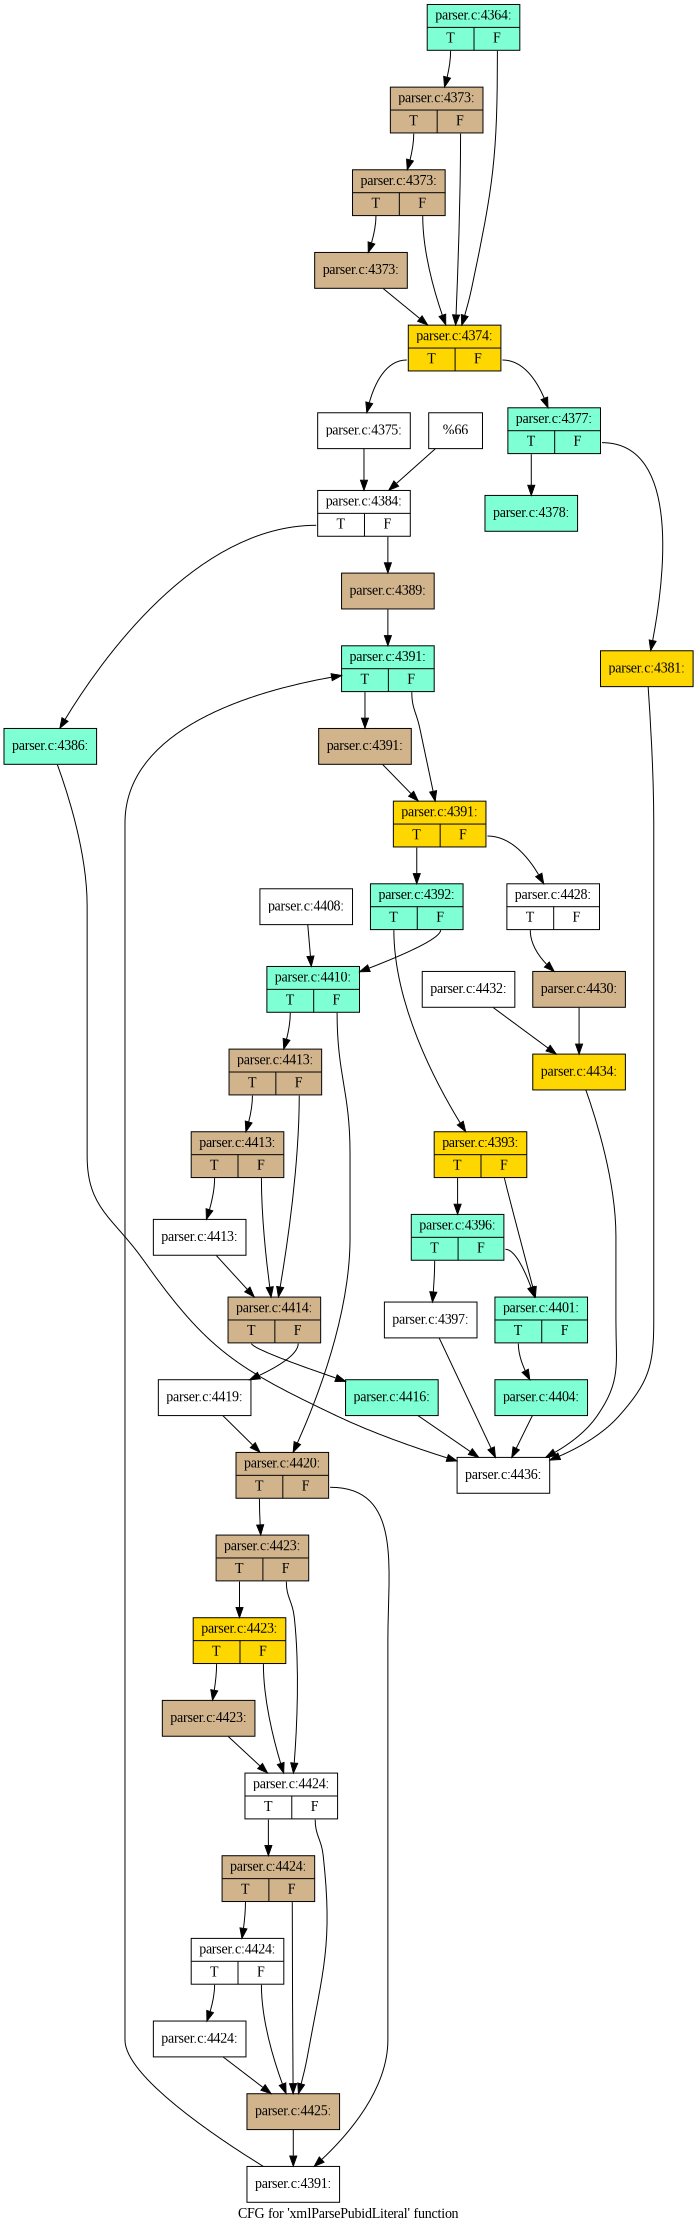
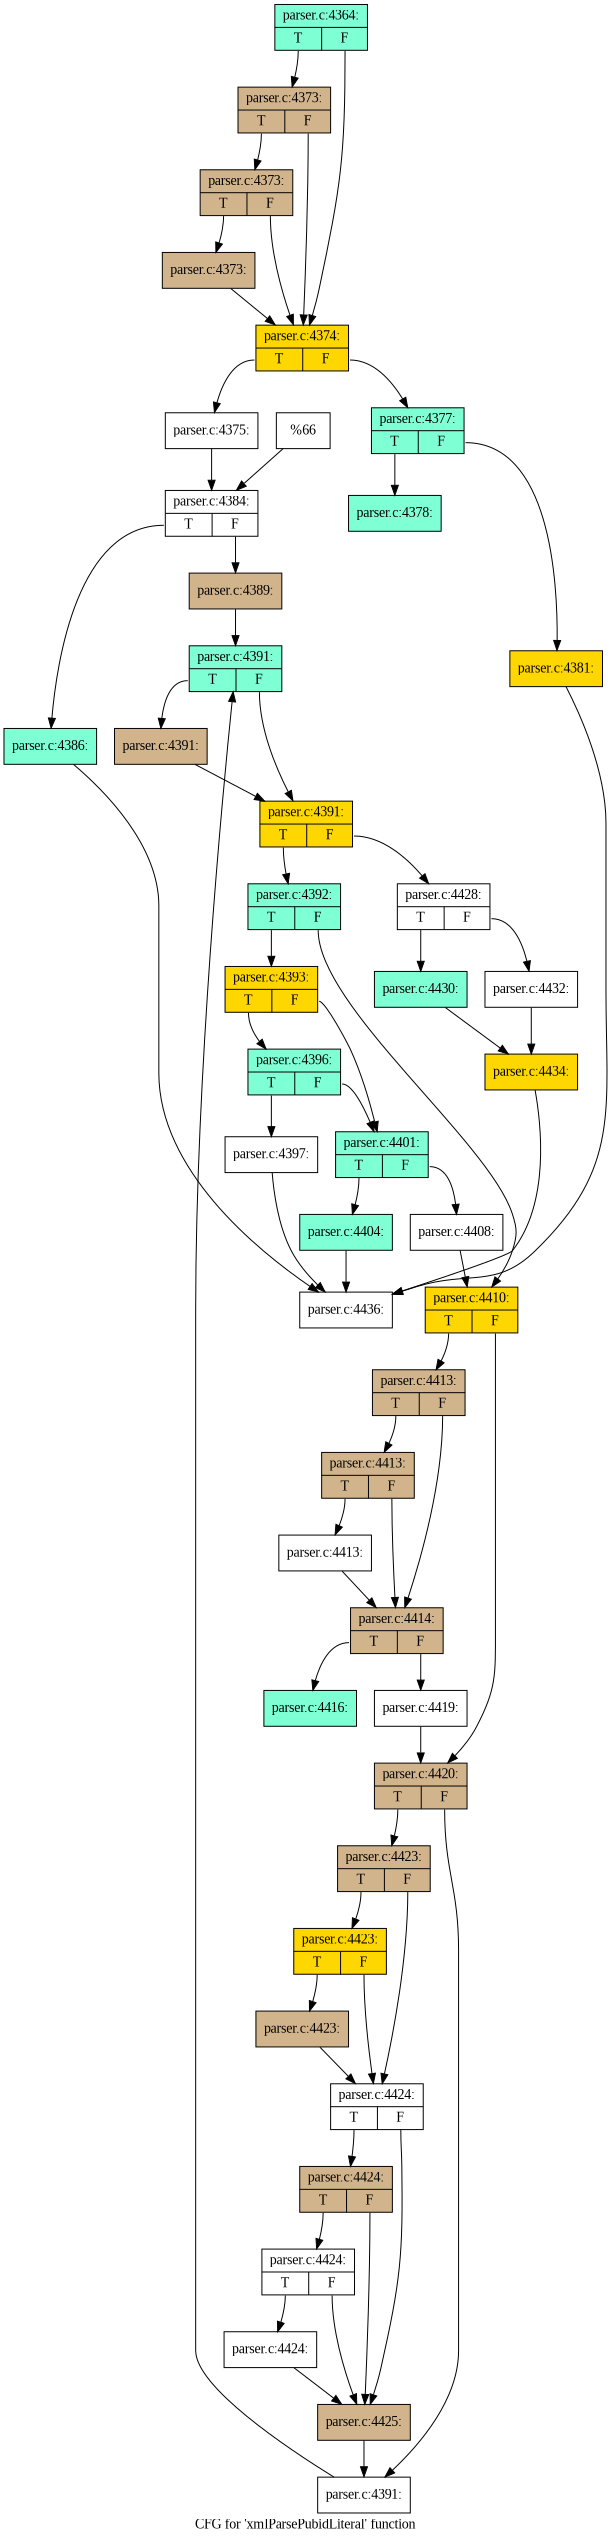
  digraph {
    fontname="Liberation Serif"
    label="CFG for 'xmlParsePubidLiteral' function"
    node [fillcolor=tan fontname="Liberation Serif" shape=record style=filled]
    edge [fontname="Liberation Serif" tailport=s0]
    n1 [fillcolor=aquamarine label="{parser.c:4364:|{<s0>T|<s1>F}}"]
    n2 [label="{parser.c:4373:|{<s0>T|<s1>F}}"]
    n3 [fillcolor=gold label="{parser.c:4374:|{<s0>T|<s1>F}}"]
    n4 [label="{parser.c:4373:|{<s0>T|<s1>F}}"]
    n5 [fillcolor=white label="{parser.c:4375:}"]
    n6 [fillcolor=aquamarine label="{parser.c:4377:|{<s0>T|<s1>F}}"]
    n7 [label="{parser.c:4373:}"]
    n8 [fillcolor=white label="{parser.c:4384:|{<s0>T|<s1>F}}"]
    n9 [fillcolor=aquamarine label="{parser.c:4378:}"]
    n10 [fillcolor=gold label="{parser.c:4381:}"]
    n11 [fillcolor=aquamarine label="{parser.c:4386:}"]
    n12 [label="{parser.c:4389:}"]
    n13 [fillcolor=white label="{parser.c:4436:}"]
    n14 [fillcolor=aquamarine label="{parser.c:4391:|{<s0>T|<s1>F}}"]
    n15 [fillcolor=white label="{%66}"]
    n16 [label="{parser.c:4391:}"]
    n17 [fillcolor=gold label="{parser.c:4391:|{<s0>T|<s1>F}}"]
    n18 [fillcolor=aquamarine label="{parser.c:4392:|{<s0>T|<s1>F}}"]
    n19 [fillcolor=white label="{parser.c:4428:|{<s0>T|<s1>F}}"]
    n20 [fillcolor=gold label="{parser.c:4393:|{<s0>T|<s1>F}}"]
-   n21 [fillcolor=aquamarine label="{parser.c:4410:|{<s0>T|<s1>F}}"]
-   n22 [label="{parser.c:4430:}"]
+   n21 [fillcolor=gold label="{parser.c:4410:|{<s0>T|<s1>F}}"]
+   n22 [fillcolor=aquamarine label="{parser.c:4430:}"]
    n23 [fillcolor=white label="{parser.c:4432:}"]
    n24 [fillcolor=aquamarine label="{parser.c:4396:|{<s0>T|<s1>F}}"]
    n25 [fillcolor=aquamarine label="{parser.c:4401:|{<s0>T|<s1>F}}"]
    n26 [label="{parser.c:4413:|{<s0>T|<s1>F}}"]
    n27 [label="{parser.c:4420:|{<s0>T|<s1>F}}"]
    n28 [fillcolor=gold label="{parser.c:4434:}"]
    n29 [fillcolor=white label="{parser.c:4397:}"]
    n30 [fillcolor=aquamarine label="{parser.c:4404:}"]
    n31 [fillcolor=white label="{parser.c:4408:}"]
    n32 [label="{parser.c:4413:|{<s0>T|<s1>F}}"]
    n33 [label="{parser.c:4414:|{<s0>T|<s1>F}}"]
    n34 [label="{parser.c:4423:|{<s0>T|<s1>F}}"]
    n35 [fillcolor=white label="{parser.c:4391:}"]
    n36 [fillcolor=white label="{parser.c:4413:}"]
    n37 [fillcolor=aquamarine label="{parser.c:4416:}"]
    n38 [fillcolor=white label="{parser.c:4419:}"]
    n39 [fillcolor=gold label="{parser.c:4423:|{<s0>T|<s1>F}}"]
    n40 [fillcolor=white label="{parser.c:4424:|{<s0>T|<s1>F}}"]
    n41 [label="{parser.c:4423:}"]
    n42 [label="{parser.c:4424:|{<s0>T|<s1>F}}"]
    n43 [label="{parser.c:4425:}"]
    n44 [fillcolor=white label="{parser.c:4424:|{<s0>T|<s1>F}}"]
    n45 [fillcolor=white label="{parser.c:4424:}"]
    n1 -> n2
    n1 -> n3 [tailport=s1]
    n2 -> n3 [tailport=s1]
    n2 -> n4
    n3 -> n5
    n3 -> n6 [tailport=s1]
    n4 -> n3 [tailport=s1]
    n4 -> n7
    n5 -> n8
    n6 -> n9
    n6 -> n10 [tailport=s1]
    n7 -> n3
    n8 -> n11
    n8 -> n12 [tailport=s1]
    n10 -> n13
    n11 -> n13
    n12 -> n14
    n14 -> n16
    n14 -> n17 [tailport=s1]
    n15 -> n8
    n16 -> n17
    n17 -> n18
    n17 -> n19 [tailport=s1]
    n18 -> n20
    n18 -> n21 [tailport=s1]
    n19 -> n22
+   n19 -> n23 [tailport=s1]
    n20 -> n24
    n20 -> n25 [tailport=s1]
    n21 -> n26
    n21 -> n27 [tailport=s1]
    n22 -> n28
    n23 -> n28
    n24 -> n25 [tailport=s1]
    n24 -> n29
    n25 -> n30
+   n25 -> n31 [tailport=s1]
    n26 -> n32
    n26 -> n33 [tailport=s1]
    n27 -> n34
    n27 -> n35 [tailport=s1]
    n28 -> n13
    n29 -> n13
    n30 -> n13
    n31 -> n21
    n32 -> n33 [tailport=s1]
    n32 -> n36
    n33 -> n37
    n33 -> n38 [tailport=s1]
    n34 -> n39
    n34 -> n40 [tailport=s1]
    n35 -> n14
    n36 -> n33
-   n37 -> n13
    n38 -> n27
    n39 -> n40 [tailport=s1]
    n39 -> n41
    n40 -> n42
    n40 -> n43 [tailport=s1]
    n41 -> n40
    n42 -> n43 [tailport=s1]
    n42 -> n44
    n43 -> n35
    n44 -> n43 [tailport=s1]
    n44 -> n45
    n45 -> n43
  }
